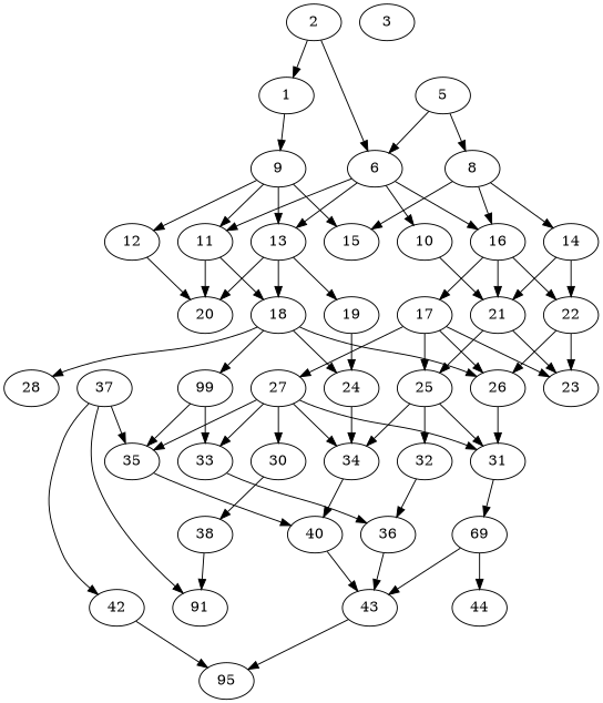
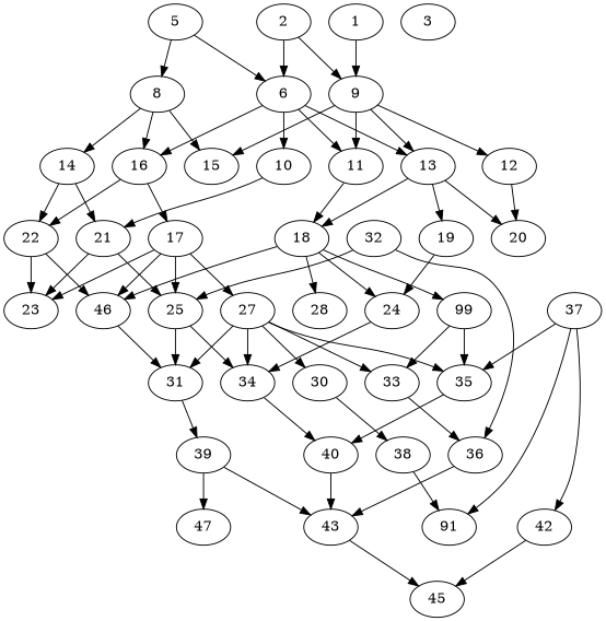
  digraph {
    node [alpha=0.03]
    1 [alpha=0.06 expect_size=22367232]
    9 [alpha=0.05 expect_size=43148288]
    11 [alpha=0.06 expect_size=49902592]
    13 [alpha=0.04 expect_size=38677504]
    12 [alpha=0.10 expect_size=17539072]
    15 [expect_size=39868416]
    18 [alpha=0.13 expect_size=49143808]
    20 [alpha=0.09 expect_size=27395072]
    19 [alpha=0.17 expect_size=15782912]
    2 [alpha=0.09 expect_size=16093184]
    6 [alpha=0.02 expect_size=23229440]
    10 [alpha=0.09 expect_size=27590656]
    16 [alpha=0.01 expect_size=37888000]
    21 [alpha=0.07 expect_size=48259072]
    22 [alpha=0.11 expect_size=14943232]
    17 [expect_size=42216448]
    3 [alpha=0.04 expect_size=16896000]
    5 [alpha=0.19 expect_size=52248576]
    8 [alpha=0.06 expect_size=47889408]
    14 [alpha=0.19 expect_size=47807488]
    23 [alpha=0.19 expect_size=37486592]
    25 [expect_size=45307904]
-   26 [alpha=0.13 expect_size=51799040]
+   26 [alpha=0.13 expect_size=51799040 label=46]
    24 [alpha=0.01 expect_size=47652864]
    28 [alpha=0.06 expect_size=12044288]
    n26 [alpha=0.18 expect_size=42101760 label=99]
    27 [alpha=0.11 expect_size=5959680]
    34 [alpha=0.02 expect_size=50308096]
    31 [alpha=0.20 expect_size=8636416]
    32 [alpha=0.05 expect_size=26322944]
    33 [alpha=0.05 expect_size=52057088]
    35 [alpha=0.15 expect_size=6294528]
    30 [alpha=0.20 expect_size=35333120]
    40 [alpha=0.02 expect_size=33833984]
-   39 [alpha=0.08 expect_size=37983232 label=69]
+   39 [alpha=0.08 expect_size=37983232]
    36 [alpha=0.01 expect_size=14209024]
    38 [expect_size=22834176]
    43 [alpha=0.02 expect_size=44413952]
-   44 [alpha=0.10 expect_size=8550400]
+   44 [alpha=0.10 expect_size=8550400 label=47]
    n40 [alpha=0.15 expect_size=32736256 label=91]
    37 [expect_size=44854272]
    42 [alpha=0.12 expect_size=32163840]
-   45 [alpha=0.15 expect_size=14322688 label=95]
+   45 [alpha=0.15 expect_size=14322688]
    1 -> 9
    9 -> 11
    9 -> 13
    9 -> 12
    9 -> 15
    11 -> 18
-   11 -> 20
    13 -> 18
    13 -> 20
    13 -> 19
    12 -> 20
    18 -> 26
    18 -> 24
    18 -> 28
    18 -> n26
    19 -> 24
-   2 -> 1
+   2 -> 9
    2 -> 6
    6 -> 11
    6 -> 13
    6 -> 10
    6 -> 16
    10 -> 21
-   16 -> 21
    16 -> 22
    16 -> 17
    21 -> 23
    21 -> 25
    22 -> 23
    22 -> 26
    17 -> 23
    17 -> 25
    17 -> 26
    17 -> 27
    5 -> 6
    5 -> 8
    8 -> 15
    8 -> 16
    8 -> 14
    14 -> 21
    14 -> 22
    25 -> 34
    25 -> 31
-   25 -> 32
+   32 -> 25
    26 -> 31
    24 -> 34
    n26 -> 33
    n26 -> 35
    27 -> 34
    27 -> 31
    27 -> 33
    27 -> 35
    27 -> 30
    34 -> 40
    31 -> 39
    32 -> 36
    33 -> 36
    35 -> 40
    30 -> 38
    40 -> 43
    39 -> 43
    39 -> 44
    36 -> 43
    38 -> n40
    43 -> 45
    37 -> 35
    37 -> n40
    37 -> 42
    42 -> 45
  }
